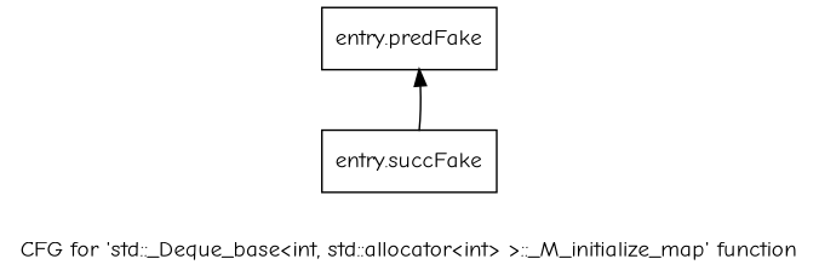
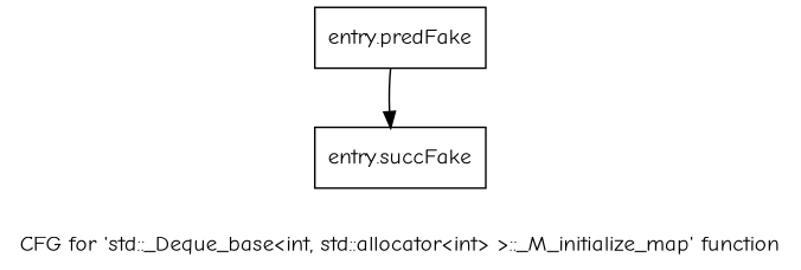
  digraph {
    label="CFG for 'std::_Deque_base\<int, std::allocator\<int\> \>::_M_initialize_map' function"
    fontname="Comic Neue"
    node [shape=record fontname="Comic Neue"]
    n1 [label="{entry.predFake}"]
    n2 [filename="/proj/xbuilds/2019.2_0801_1/installs/lin64/Vivado/HEAD/tps/lnx64/gcc-6.2.0/lib/gcc/x86_64-pc-linux-gnu/6.2.0/../../../../include/c++/6.2.0/bits/stl_deque.h" label="{entry.succFake}" linenumber=714]
-   n2 -> n1 [filename="/proj/xbuilds/2019.2_0801_1/installs/lin64/Vivado/HEAD/tps/lnx64/gcc-6.2.0/lib/gcc/x86_64-pc-linux-gnu/6.2.0/../../../../include/c++/6.2.0/bits/stl_deque.h" color=black fontname="Comic Neue"]
+   n1 -> n2 [filename="/proj/xbuilds/2019.2_0801_1/installs/lin64/Vivado/HEAD/tps/lnx64/gcc-6.2.0/lib/gcc/x86_64-pc-linux-gnu/6.2.0/../../../../include/c++/6.2.0/bits/stl_deque.h" color=black fontname="Comic Neue"]
  }
